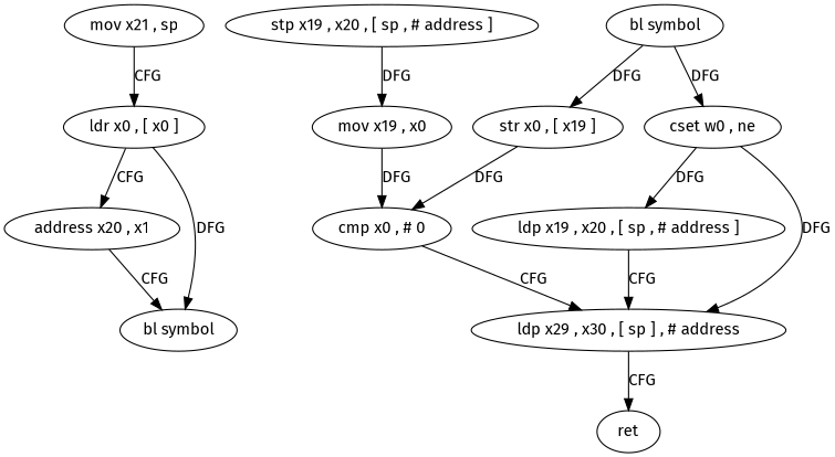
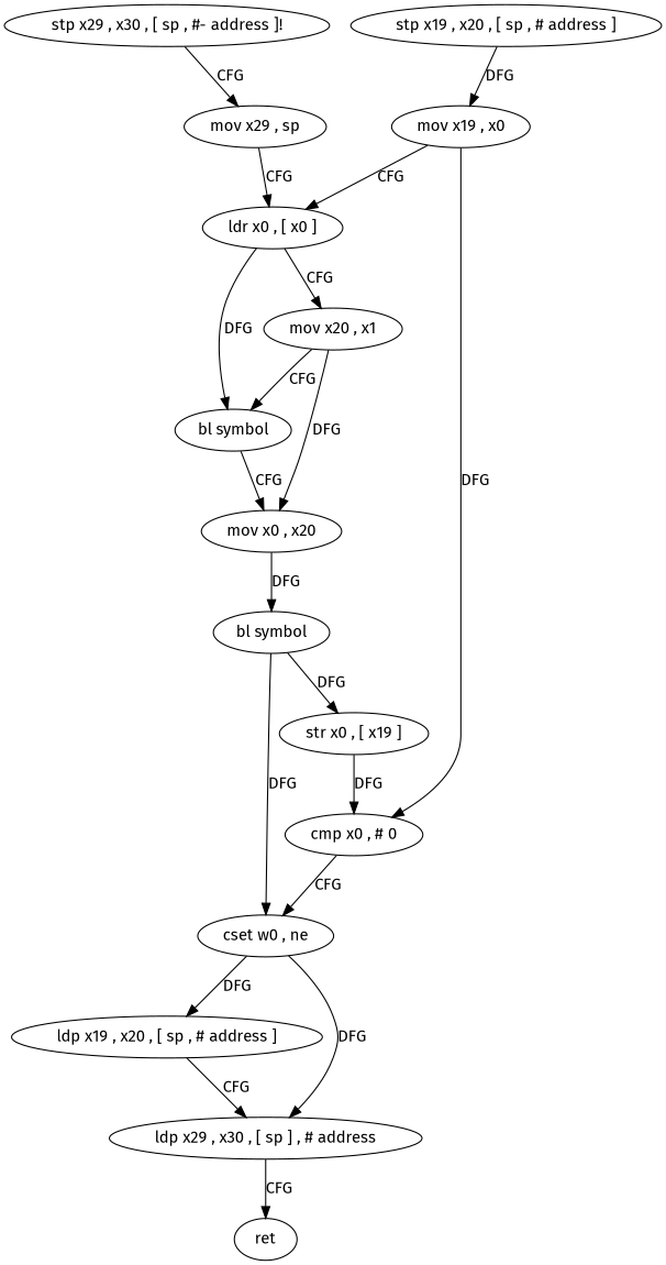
  digraph {
    fontname="Fira Sans"
    node [fontname="Fira Sans"]
    edge [fontname="Fira Sans"]
-   n2 [label="mov x21 , sp"]
+   n1 [label="stp x29 , x30 , [ sp , #- address ]!"]
+   n2 [label="mov x29 , sp"]
    n3 [label="ldr x0 , [ x0 ]"]
    n4 [label="stp x19 , x20 , [ sp , # address ]"]
    n5 [label="mov x19 , x0"]
    n6 [label="cmp x0 , # 0"]
-   n7 [label="address x20 , x1"]
+   n7 [label="mov x20 , x1"]
    n8 [label="bl symbol"]
    n9 [label="str x0 , [ x19 ]"]
+   n10 [label="mov x0 , x20"]
    n11 [label="bl symbol"]
    n12 [label="cset w0 , ne"]
    n13 [label="ldp x19 , x20 , [ sp , # address ]"]
    n14 [label="ldp x29 , x30 , [ sp ] , # address"]
    n15 [label=ret]
+   n1 -> n2 [label=CFG]
    n2 -> n3 [label=CFG]
    n3 -> n7 [label=CFG]
    n3 -> n8 [label=DFG]
    n4 -> n5 [label=DFG]
+   n5 -> n3 [label=CFG]
    n5 -> n6 [label=DFG]
-   n6 -> n14 [label=CFG]
+   n6 -> n12 [label=CFG]
    n7 -> n8 [label=CFG]
+   n7 -> n10 [label=DFG]
+   n8 -> n10 [label=CFG]
    n9 -> n6 [label=DFG]
+   n10 -> n11 [label=DFG]
    n11 -> n9 [label=DFG]
    n11 -> n12 [label=DFG]
    n12 -> n13 [label=DFG]
    n12 -> n14 [label=DFG]
    n13 -> n14 [label=CFG]
    n14 -> n15 [label=CFG]
  }
